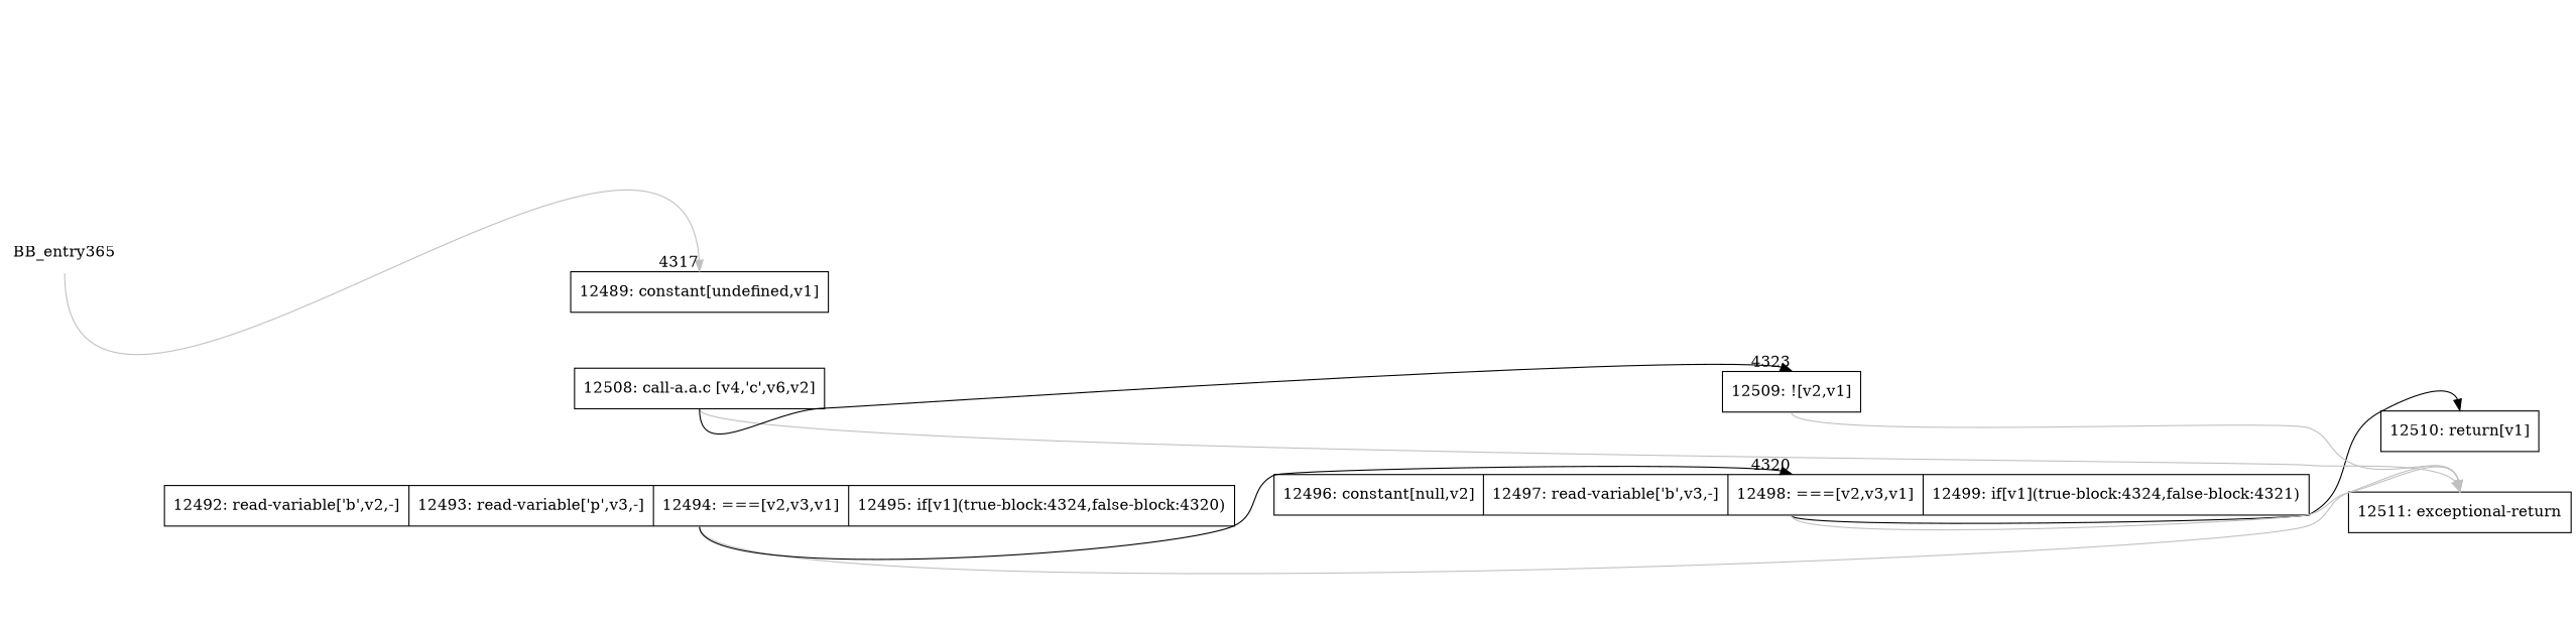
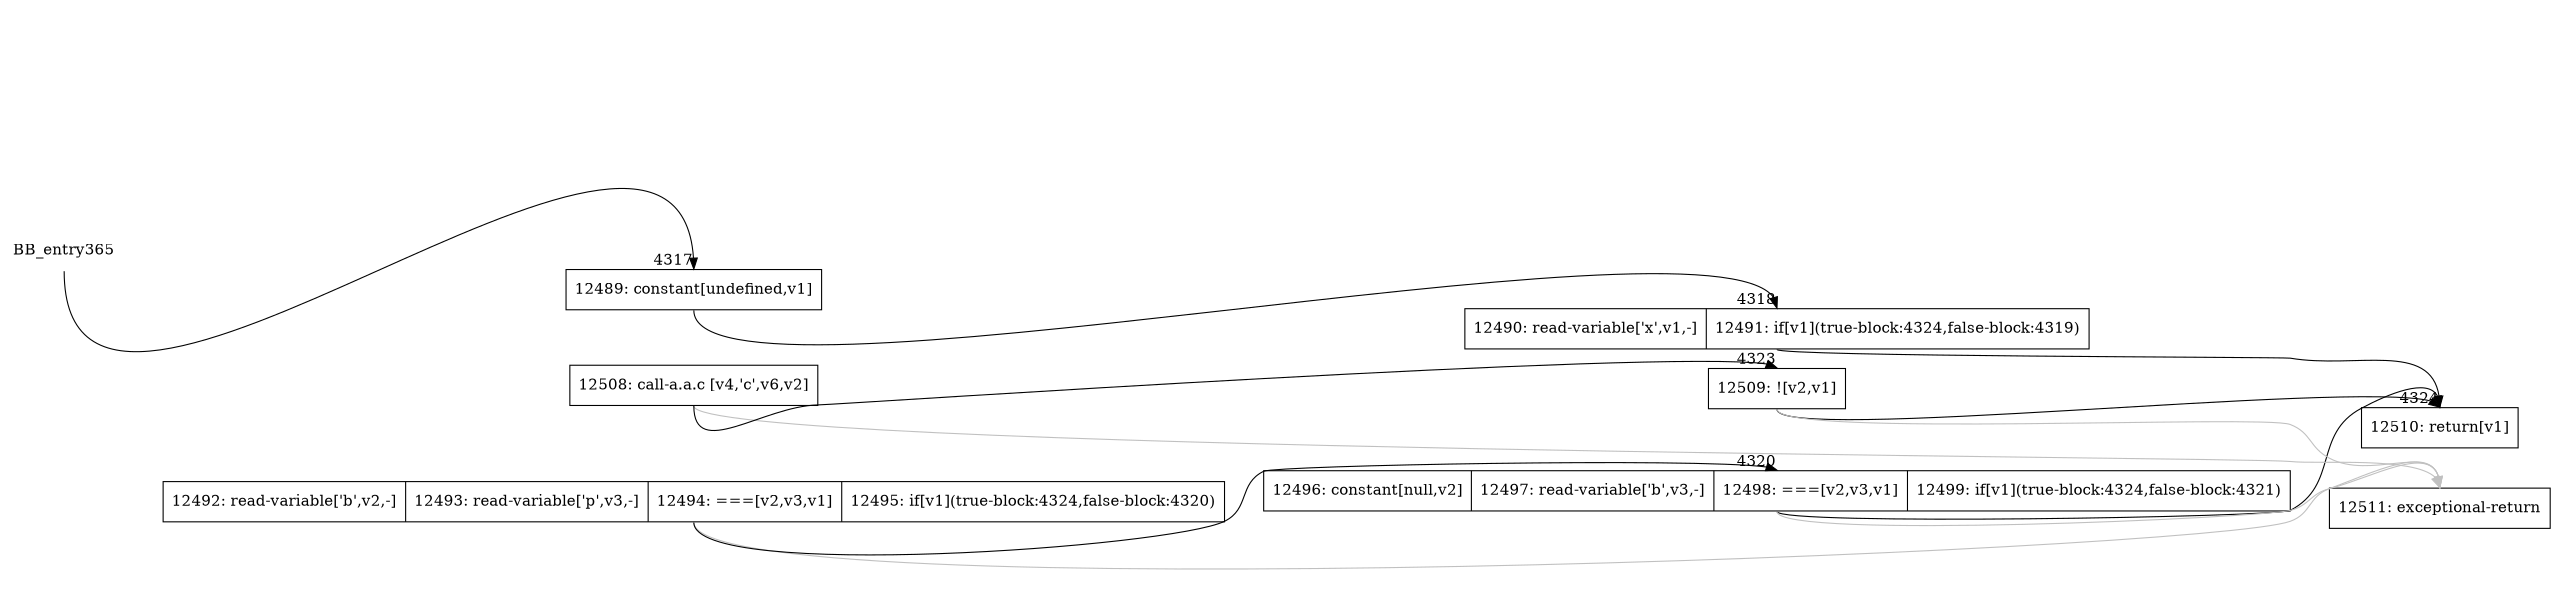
  digraph {
    rankdir=LR
    node [shape=record]
    edge [headport=n tailport=s]
    BB_entry365 [shape=none]
    n2 [label="{12489: constant[undefined,v1]}"]
+   n3 [label="{12490: read-variable['x',v1,-]|12491: if[v1](true-block:4324,false-block:4319)}"]
    n4 [label="{12510: return[v1]}"]
    n5 [label="{12492: read-variable['b',v2,-]|12493: read-variable['p',v3,-]|12494: ===[v2,v3,v1]|12495: if[v1](true-block:4324,false-block:4320)}"]
    n6 [label="{12511: exceptional-return}"]
    n7 [label="{12496: constant[null,v2]|12497: read-variable['b',v3,-]|12498: ===[v2,v3,v1]|12499: if[v1](true-block:4324,false-block:4321)}"]
    n8 [label="{12508: call-a.a.c [v4,'c',v6,v2]}"]
    n9 [label="{12509: ![v2,v1]}"]
-   BB_entry365 -> n2 [headlabel="    4317" color=gray]
+   BB_entry365 -> n2 [headlabel="    4317"]
+   n2 -> n3 [headlabel="      4318"]
+   n3 -> n4 [headlabel="      4324"]
    n5 -> n6 [color=gray]
    n5 -> n7 [headlabel="      4320"]
    n7 -> n4
    n7 -> n6 [color=gray]
    n8 -> n6 [color=gray]
    n8 -> n9 [headlabel="      4323"]
+   n9 -> n4
    n9 -> n6 [color=gray]
  }
